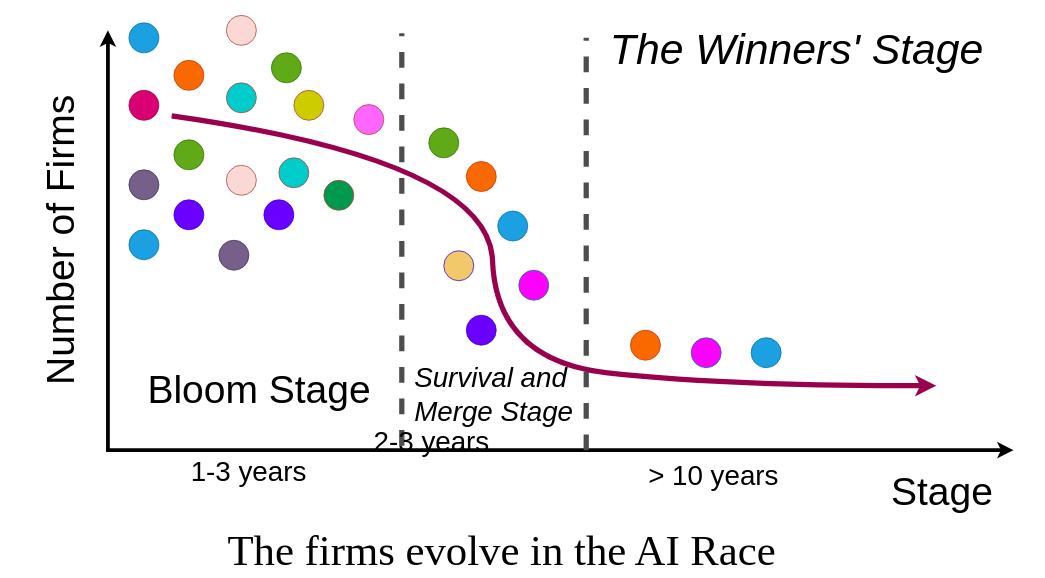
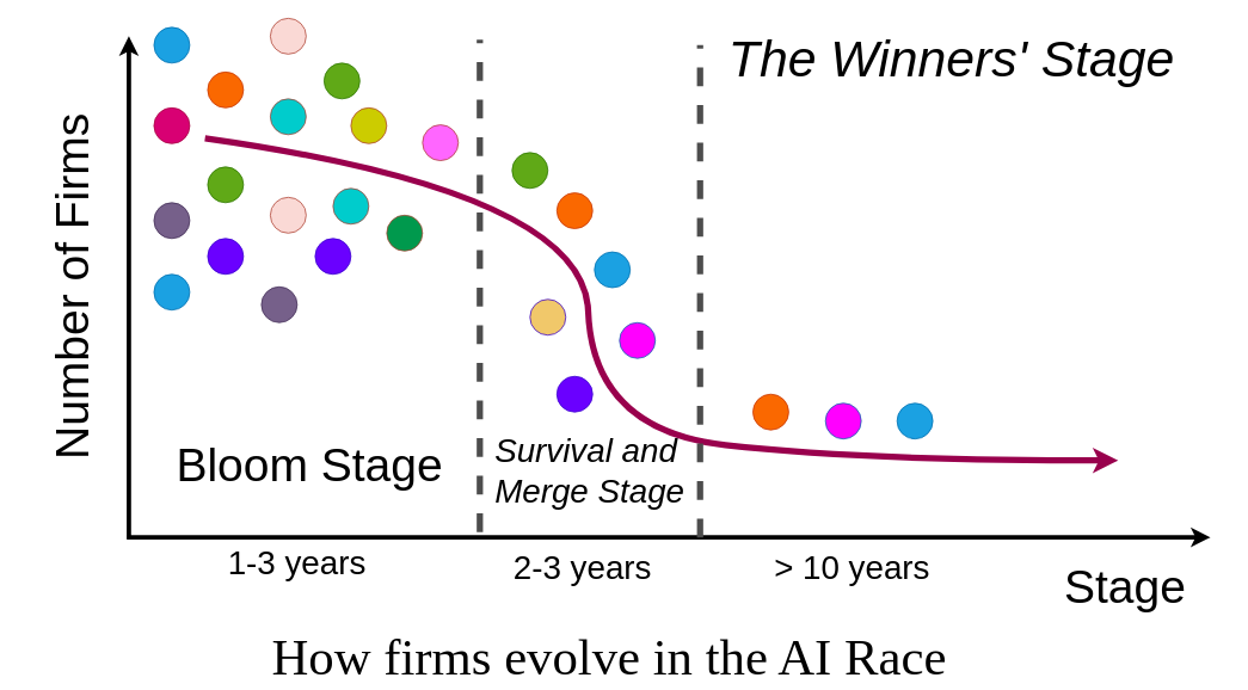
  <mxCell id="0" />
  <mxCell id="1" parent="0" />
  <mxCell id="2" value="" style="endArrow=classic;html=1;strokeColor=#000000;strokeWidth=5;" edge="1" parent="1"><mxGeometry width="50" height="50" relative="1" as="geometry"><mxPoint x="141" y="600" as="sourcePoint" /><mxPoint x="1351" y="600" as="targetPoint" /></mxGeometry></mxCell>
  <mxCell id="3" value="" style="endArrow=classic;html=1;strokeColor=#000000;strokeWidth=5;" edge="1" parent="1"><mxGeometry width="50" height="50" relative="1" as="geometry"><mxPoint x="143" y="602" as="sourcePoint" /><mxPoint x="143" y="40" as="targetPoint" /></mxGeometry></mxCell>
  <mxCell id="4" value="Stage" style="text;html=1;strokeColor=none;fillColor=none;align=center;verticalAlign=middle;whiteSpace=wrap;rounded=0;fontColor=#000000;fontSize=52;" vertex="1" parent="1"><mxGeometry x="1171" y="641" width="170" height="30" as="geometry" /></mxCell>
  <mxCell id="5" value="" style="curved=1;endArrow=classic;html=1;strokeColor=#99004D;strokeWidth=7;fontSize=52;fontColor=#000000;" edge="1" parent="1"><mxGeometry width="50" height="50" relative="1" as="geometry"><mxPoint x="228" y="154" as="sourcePoint" /><mxPoint x="1248" y="514" as="targetPoint" /><Array as="points"><mxPoint x="651" y="214" /><mxPoint x="661" y="480" /><mxPoint x="958" y="514" /></Array></mxGeometry></mxCell>
  <mxCell id="6" value="Number of Firms" style="text;html=1;strokeColor=none;fillColor=none;align=center;verticalAlign=middle;whiteSpace=wrap;rounded=0;fontSize=52;fontColor=#000000;horizontal=0;" vertex="1" parent="1"><mxGeometry x="20" y="90" width="120" height="460" as="geometry" /></mxCell>
  <mxCell id="7" value="" style="endArrow=none;html=1;strokeColor=#4D4D4D;strokeWidth=7;fontSize=52;fontColor=#000000;dashed=1;" edge="1" parent="1"><mxGeometry width="50" height="50" relative="1" as="geometry"><mxPoint x="535" y="594" as="sourcePoint" /><mxPoint x="535" y="44" as="targetPoint" /></mxGeometry></mxCell>
  <mxCell id="8" value="" style="endArrow=none;html=1;strokeColor=#4D4D4D;strokeWidth=7;fontSize=52;fontColor=#000000;dashed=1;" edge="1" parent="1"><mxGeometry width="50" height="50" relative="1" as="geometry"><mxPoint x="781" y="600" as="sourcePoint" /><mxPoint x="781" y="50" as="targetPoint" /></mxGeometry></mxCell>
  <mxCell id="9" value="Bloom Stage" style="text;html=1;strokeColor=none;fillColor=none;align=center;verticalAlign=middle;whiteSpace=wrap;rounded=0;fontSize=52;fontColor=#000000;" vertex="1" parent="1"><mxGeometry x="155" y="505" width="380" height="30" as="geometry" /></mxCell>
  <mxCell id="10" value="" style="ellipse;whiteSpace=wrap;html=1;aspect=fixed;fontSize=52;fontColor=#ffffff;fillColor=#60a917;strokeColor=#2D7600;" vertex="1" parent="1"><mxGeometry x="231" y="186" width="40" height="40" as="geometry" /></mxCell>
  <mxCell id="11" value="" style="ellipse;whiteSpace=wrap;html=1;aspect=fixed;fontSize=52;fontColor=#ffffff;fillColor=#1ba1e2;strokeColor=#006EAF;" vertex="1" parent="1"><mxGeometry x="171" y="30" width="40" height="40" as="geometry" /></mxCell>
  <mxCell id="12" value="" style="ellipse;whiteSpace=wrap;html=1;aspect=fixed;fontSize=52;fontColor=#ffffff;fillColor=#d80073;strokeColor=#A50040;" vertex="1" parent="1"><mxGeometry x="171" y="120" width="40" height="40" as="geometry" /></mxCell>
  <mxCell id="13" value="" style="ellipse;whiteSpace=wrap;html=1;aspect=fixed;fontSize=52;fontColor=#ffffff;fillColor=#6a00ff;strokeColor=#3700CC;" vertex="1" parent="1"><mxGeometry x="231" y="266" width="40" height="40" as="geometry" /></mxCell>
  <mxCell id="14" value="" style="ellipse;whiteSpace=wrap;html=1;aspect=fixed;fontSize=52;fontColor=#000000;fillColor=#fa6800;strokeColor=#C73500;" vertex="1" parent="1"><mxGeometry x="231" y="80" width="40" height="40" as="geometry" /></mxCell>
  <mxCell id="15" value="" style="ellipse;whiteSpace=wrap;html=1;aspect=fixed;fontSize=52;fontColor=#ffffff;fillColor=#76608a;strokeColor=#432D57;" vertex="1" parent="1"><mxGeometry x="171" y="226" width="40" height="40" as="geometry" /></mxCell>
  <mxCell id="16" value="" style="ellipse;whiteSpace=wrap;html=1;aspect=fixed;fontSize=52;fillColor=#fad9d5;strokeColor=#ae4132;" vertex="1" parent="1"><mxGeometry x="301" y="220" width="40" height="40" as="geometry" /></mxCell>
  <mxCell id="17" value="" style="ellipse;whiteSpace=wrap;html=1;aspect=fixed;fontSize=52;fillColor=#00CCCC;strokeColor=#ae4132;" vertex="1" parent="1"><mxGeometry x="301" y="110" width="40" height="40" as="geometry" /></mxCell>
  <mxCell id="18" value="" style="ellipse;whiteSpace=wrap;html=1;aspect=fixed;fontSize=52;fillColor=#CCCC00;strokeColor=#ae4132;" vertex="1" parent="1"><mxGeometry x="391" y="120" width="40" height="40" as="geometry" /></mxCell>
  <mxCell id="19" value="" style="ellipse;whiteSpace=wrap;html=1;aspect=fixed;fontSize=52;fontColor=#ffffff;fillColor=#60a917;strokeColor=#2D7600;" vertex="1" parent="1"><mxGeometry x="361" y="70" width="40" height="40" as="geometry" /></mxCell>
  <mxCell id="20" value="" style="ellipse;whiteSpace=wrap;html=1;aspect=fixed;fontSize=52;fontColor=#ffffff;fillColor=#6a00ff;strokeColor=#3700CC;" vertex="1" parent="1"><mxGeometry x="351" y="266" width="40" height="40" as="geometry" /></mxCell>
  <mxCell id="21" value="" style="ellipse;whiteSpace=wrap;html=1;aspect=fixed;fontSize=52;fontColor=#ffffff;fillColor=#76608a;strokeColor=#432D57;" vertex="1" parent="1"><mxGeometry x="291" y="320" width="40" height="40" as="geometry" /></mxCell>
  <mxCell id="22" value="" style="ellipse;whiteSpace=wrap;html=1;aspect=fixed;fontSize=52;fillColor=#fad9d5;strokeColor=#ae4132;" vertex="1" parent="1"><mxGeometry x="301" y="20" width="40" height="40" as="geometry" /></mxCell>
  <mxCell id="23" value="" style="ellipse;whiteSpace=wrap;html=1;aspect=fixed;fontSize=52;fontColor=#ffffff;fillColor=#1ba1e2;strokeColor=#006EAF;" vertex="1" parent="1"><mxGeometry x="171" y="306" width="40" height="40" as="geometry" /></mxCell>
  <mxCell id="24" value="" style="ellipse;whiteSpace=wrap;html=1;aspect=fixed;fontSize=52;fillColor=#00CCCC;strokeColor=#ae4132;" vertex="1" parent="1"><mxGeometry x="371" y="210" width="40" height="40" as="geometry" /></mxCell>
  <mxCell id="25" value="" style="ellipse;whiteSpace=wrap;html=1;aspect=fixed;fontSize=52;fillColor=#00994D;strokeColor=#ae4132;" vertex="1" parent="1"><mxGeometry x="431" y="240" width="40" height="40" as="geometry" /></mxCell>
  <mxCell id="26" value="" style="ellipse;whiteSpace=wrap;html=1;aspect=fixed;fontSize=52;fillColor=#FF66FF;strokeColor=#ae4132;" vertex="1" parent="1"><mxGeometry x="471" y="139" width="40" height="40" as="geometry" /></mxCell>
  <mxCell id="27" value="1-3 years" style="text;html=1;strokeColor=none;fillColor=none;align=center;verticalAlign=middle;whiteSpace=wrap;rounded=0;fontSize=37;fontColor=#000000;" vertex="1" parent="1"><mxGeometry x="216" y="615" width="230" height="30" as="geometry" /></mxCell>
  <mxCell id="28" value="Survival and Merge Stage&amp;nbsp;" style="text;html=1;strokeColor=none;fillColor=none;align=left;verticalAlign=middle;whiteSpace=wrap;rounded=0;fontSize=37;fontColor=#000000;fontStyle=2" vertex="1" parent="1"><mxGeometry x="550" y="511" width="290" height="30" as="geometry" /></mxCell>
  <mxCell id="29" value="" style="ellipse;whiteSpace=wrap;html=1;aspect=fixed;fontSize=52;fontColor=#000000;fillColor=#fa6800;strokeColor=#C73500;" vertex="1" parent="1"><mxGeometry x="621" y="215" width="40" height="40" as="geometry" /></mxCell>
  <mxCell id="30" value="" style="ellipse;whiteSpace=wrap;html=1;aspect=fixed;fontSize=52;fontColor=#ffffff;fillColor=#1ba1e2;strokeColor=#006EAF;" vertex="1" parent="1"><mxGeometry x="663" y="281" width="40" height="40" as="geometry" /></mxCell>
  <mxCell id="31" value="" style="ellipse;whiteSpace=wrap;html=1;aspect=fixed;fontSize=52;fontColor=#ffffff;fillColor=#60a917;strokeColor=#2D7600;" vertex="1" parent="1"><mxGeometry x="571" y="170" width="40" height="40" as="geometry" /></mxCell>
  <mxCell id="32" value="" style="ellipse;whiteSpace=wrap;html=1;aspect=fixed;fontSize=52;fontColor=#ffffff;fillColor=#F1C86A;strokeColor=#3700CC;" vertex="1" parent="1"><mxGeometry x="591" y="334" width="40" height="40" as="geometry" /></mxCell>
  <mxCell id="33" value="" style="ellipse;whiteSpace=wrap;html=1;aspect=fixed;fontSize=52;fontColor=#ffffff;fillColor=#FF00FF;strokeColor=#006EAF;" vertex="1" parent="1"><mxGeometry x="691" y="360" width="40" height="40" as="geometry" /></mxCell>
  <mxCell id="34" value="" style="ellipse;whiteSpace=wrap;html=1;aspect=fixed;fontSize=52;fontColor=#ffffff;fillColor=#6a00ff;strokeColor=#3700CC;" vertex="1" parent="1"><mxGeometry x="621" y="420" width="40" height="40" as="geometry" /></mxCell>
  <mxCell id="35" value="" style="ellipse;whiteSpace=wrap;html=1;aspect=fixed;fontSize=52;fontColor=#000000;fillColor=#fa6800;strokeColor=#C73500;" vertex="1" parent="1"><mxGeometry x="840" y="440" width="40" height="40" as="geometry" /></mxCell>
  <mxCell id="36" value="" style="ellipse;whiteSpace=wrap;html=1;aspect=fixed;fontSize=52;fontColor=#ffffff;fillColor=#FF00FF;strokeColor=#006EAF;" vertex="1" parent="1"><mxGeometry x="921" y="450" width="40" height="40" as="geometry" /></mxCell>
  <mxCell id="37" value="" style="ellipse;whiteSpace=wrap;html=1;aspect=fixed;fontSize=52;fontColor=#ffffff;fillColor=#1ba1e2;strokeColor=#006EAF;" vertex="1" parent="1"><mxGeometry x="1001" y="450" width="40" height="40" as="geometry" /></mxCell>
  <mxCell id="38" value="The Winners' Stage" style="text;html=1;strokeColor=none;fillColor=none;align=left;verticalAlign=middle;whiteSpace=wrap;rounded=0;fontSize=57;fontColor=#000000;fontStyle=2" vertex="1" parent="1"><mxGeometry x="811" y="50" width="560" height="30" as="geometry" /></mxCell>
- <mxCell id="39" value="2-3 years" style="text;html=1;strokeColor=none;fillColor=none;align=center;verticalAlign=middle;whiteSpace=wrap;rounded=0;fontSize=37;fontColor=#000000;" vertex="1" parent="1"><mxGeometry x="460" y="575" width="230" height="30" as="geometry" /></mxCell>
+ <mxCell id="39" value="2-3 years" style="text;html=1;strokeColor=none;fillColor=none;align=center;verticalAlign=middle;whiteSpace=wrap;rounded=0;fontSize=37;fontColor=#000000;" vertex="1" parent="1"><mxGeometry x="535" y="620" width="230" height="30" as="geometry" /></mxCell>
  <mxCell id="40" value="&amp;gt; 10 years" style="text;html=1;strokeColor=none;fillColor=none;align=center;verticalAlign=middle;whiteSpace=wrap;rounded=0;fontSize=37;fontColor=#000000;" vertex="1" parent="1"><mxGeometry x="836" y="620" width="230" height="30" as="geometry" /></mxCell>
- <mxCell id="41" value="The firms evolve in the AI Race" style="text;html=1;strokeColor=none;fillColor=none;align=left;verticalAlign=middle;whiteSpace=wrap;rounded=0;fontSize=57;fontColor=#000000;fontStyle=0;fontFamily=Georgia;" vertex="1" parent="1"><mxGeometry x="301" y="719" width="860" height="30" as="geometry" /></mxCell>
+ <mxCell id="41" value="How firms evolve in the AI Race" style="text;html=1;strokeColor=none;fillColor=none;align=left;verticalAlign=middle;whiteSpace=wrap;rounded=0;fontSize=57;fontColor=#000000;fontStyle=0;fontFamily=Georgia;" vertex="1" parent="1"><mxGeometry x="301" y="719" width="860" height="30" as="geometry" /></mxCell>
